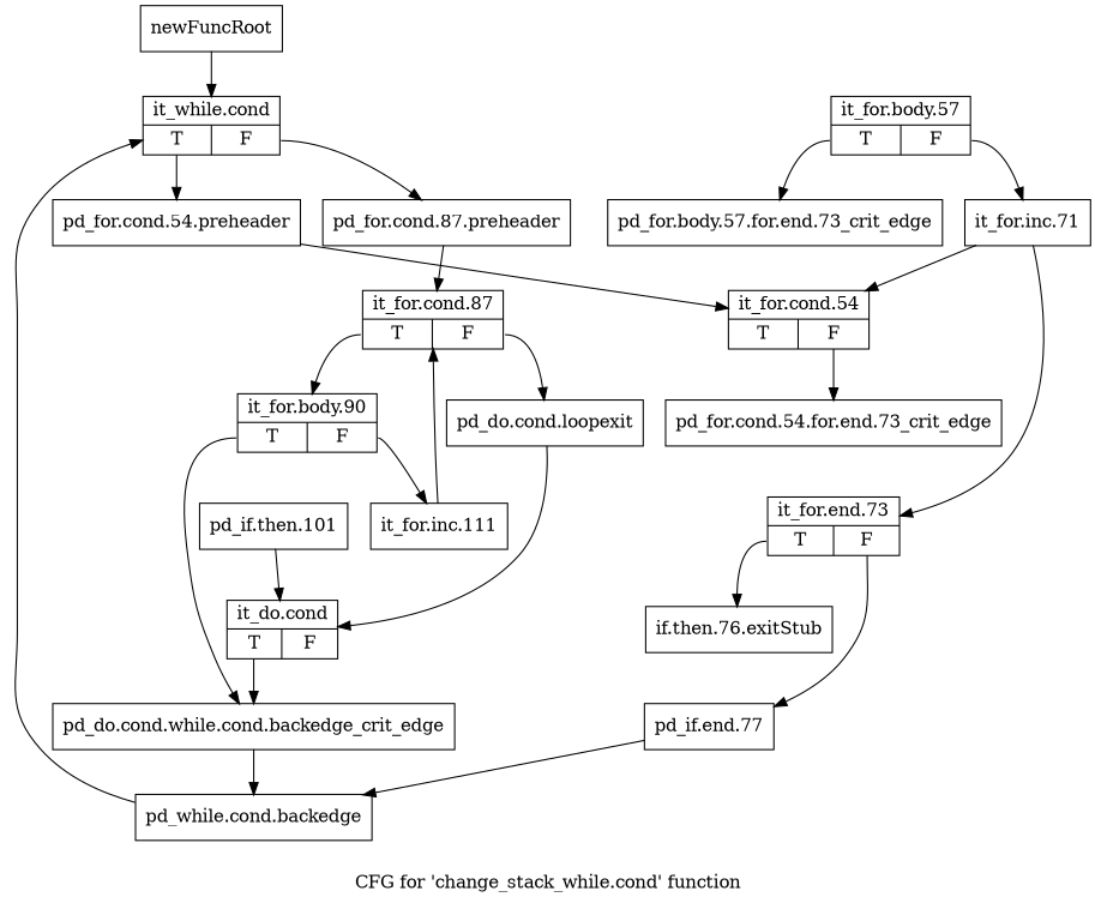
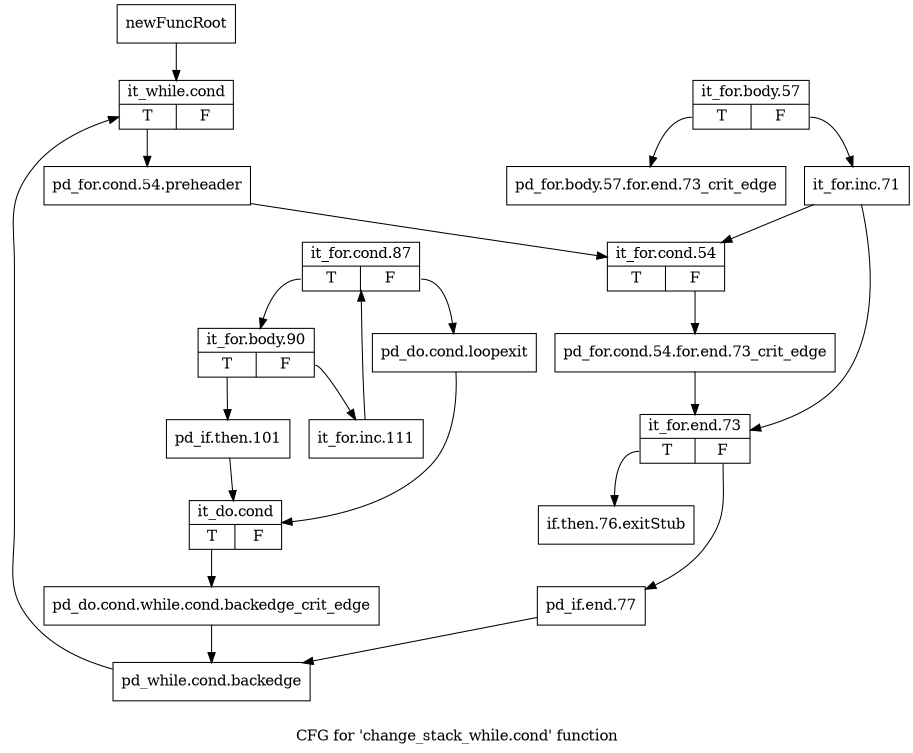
  digraph {
    label="CFG for 'change_stack_while.cond' function"
    node [shape=record]
    n1 [label="{newFuncRoot}"]
    n2 [label="{it_while.cond|{<s0>T|<s1>F}}"]
    n3 [label="{pd_for.cond.54.preheader}"]
-   n4 [label="{pd_for.cond.87.preheader}"]
    n5 [label="{it_for.cond.54|{<s0>T|<s1>F}}"]
    n6 [label="{it_for.cond.87|{<s0>T|<s1>F}}"]
    n7 [label="{if.then.76.exitStub}"]
    n8 [label="{pd_for.cond.54.for.end.73_crit_edge}"]
    n9 [label="{it_for.body.90|{<s0>T|<s1>F}}"]
    n10 [label="{pd_do.cond.loopexit}"]
    n11 [label="{pd_if.then.101}"]
    n12 [label="{it_for.inc.111}"]
    n13 [label="{it_do.cond|{<s0>T|<s1>F}}"]
    n14 [label="{pd_do.cond.while.cond.backedge_crit_edge}"]
    n15 [label="{pd_while.cond.backedge}"]
    n16 [label="{it_for.body.57|{<s0>T|<s1>F}}"]
    n17 [label="{pd_for.body.57.for.end.73_crit_edge}"]
    n18 [label="{it_for.inc.71}"]
    n19 [label="{it_for.end.73|{<s0>T|<s1>F}}"]
    n20 [label="{pd_if.end.77}"]
    n1 -> n2
    n2 -> n3 [tailport=s0]
-   n2 -> n4 [tailport=s1]
    n3 -> n5
-   n4 -> n6
    n5 -> n8 [tailport=s1]
    n6 -> n9 [tailport=s0]
    n6 -> n10 [tailport=s1]
-   n9 -> n14 [tailport=s0]
+   n8 -> n19
+   n9 -> n11 [tailport=s0]
    n9 -> n12 [tailport=s1]
    n10 -> n13
    n11 -> n13
    n12 -> n6
    n13 -> n14 [tailport=s0]
    n14 -> n15
    n15 -> n2
    n16 -> n17 [tailport=s0]
    n16 -> n18 [tailport=s1]
    n18 -> n5
    n18 -> n19
    n19 -> n7 [tailport=s0]
    n19 -> n20 [tailport=s1]
    n20 -> n15
  }
